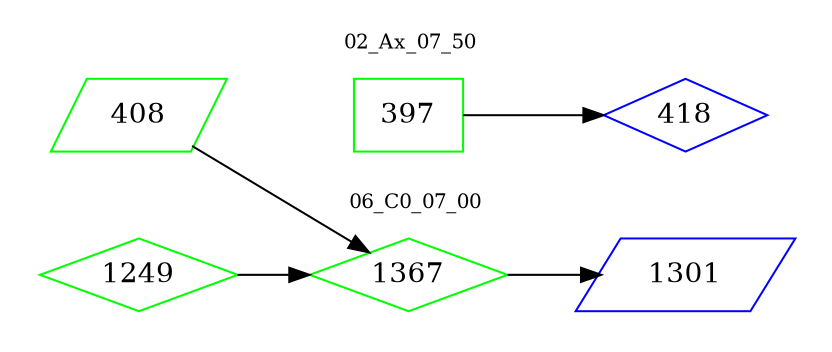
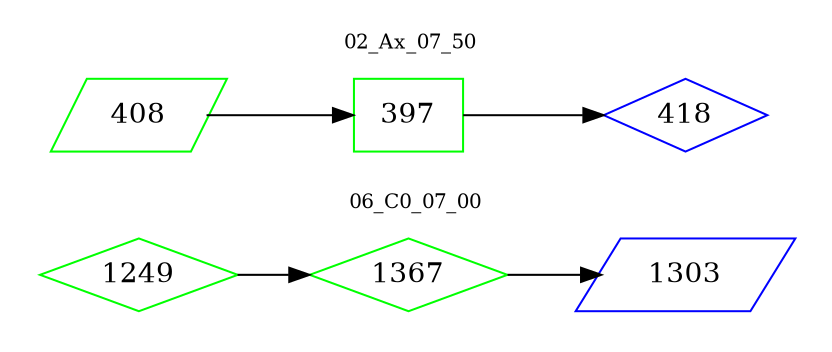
  digraph {
    rankdir=LR
    node [color=green shape=diamond]
    edge [color=black]
    n1 [label=408 shape=parallelogram]
    n2 [label=397 shape=box]
    n3 [color=blue label=418]
    n4 [label=1249]
    n5 [label=1367]
-   n6 [color=blue label=1301 shape=parallelogram]
+   n6 [color=blue label=1303 shape=parallelogram]
    subgraph cluster_1 {
      color=white
      fontsize=10
      label="02_Ax_07_50"
      n1
      n2
      n3
    }
    subgraph cluster_2 {
      color=white
      fontsize=10
      label="06_C0_07_00"
      n4
      n5
      n6
    }
-   n1 -> n5
+   n1 -> n2
    n2 -> n3
    n4 -> n5
    n5 -> n6
  }
